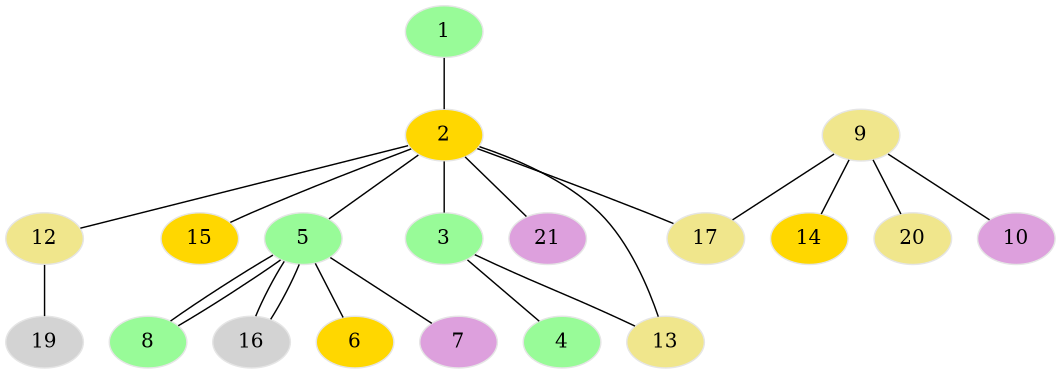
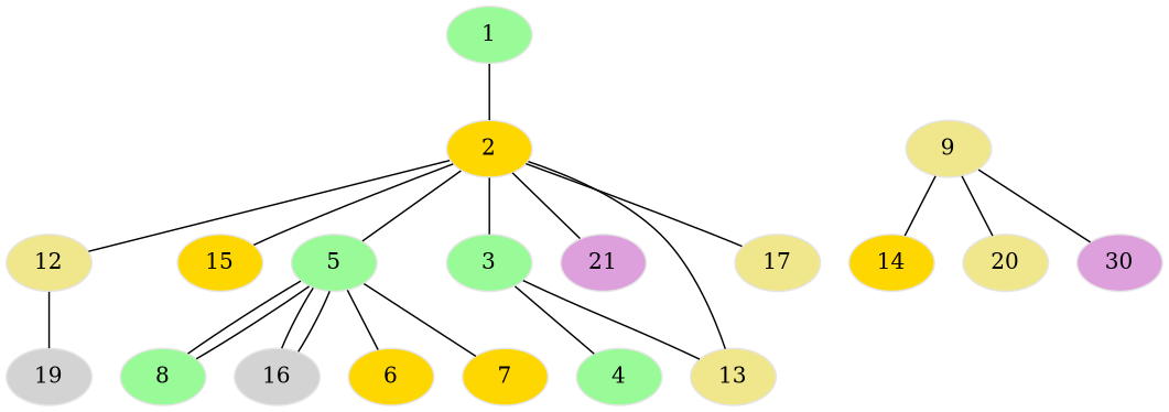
  graph {
    node [color=gray90 fillcolor=palegreen style=filled]
    1
    2 [fillcolor=gold]
    3
    5
    n5 [fillcolor=plum label=21]
    12 [fillcolor=khaki]
    13 [fillcolor=khaki]
    15 [fillcolor=gold]
    17 [fillcolor=khaki]
    4
    6 [fillcolor=gold]
-   7 [fillcolor=plum]
+   7 [fillcolor=gold]
    8
    16 [fillcolor=lightgrey]
    9 [fillcolor=khaki]
-   10 [fillcolor=plum]
+   10 [fillcolor=plum label=30]
    14 [fillcolor=gold]
    20 [fillcolor=khaki]
    19 [fillcolor=lightgrey]
    1 -- 2
    2 -- 3
    2 -- 5
    2 -- n5
    2 -- 12
    2 -- 13
    2 -- 15
    2 -- 17
    3 -- 13
    3 -- 4
    5 -- 6
    5 -- 7
    5 -- 8
    5 -- 8
    5 -- 16
    5 -- 16
    12 -- 19
-   9 -- 17
    9 -- 10
    9 -- 14
    9 -- 20
  }
